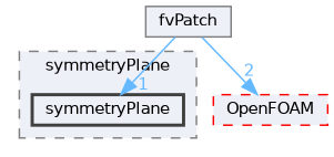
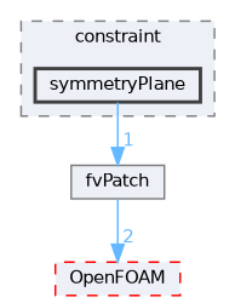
  digraph {
    compound=true
    node [fillcolor="#edf0f7" fontname=Helvetica fontsize=10 shape=box]
    edge [color=steelblue1 fontcolor=steelblue1 fontname=Helvetica fontsize=10 labeldistance=1.5 labelfontname=Helvetica labelfontsize=10]
    n1 [color=grey25 height=0.2 label=symmetryPlane style="filled,bold" width=0.4]
    n2 [color=grey50 height=0.2 label=fvPatch style=filled width=0.4]
    n3 [color=red height=0.2 label=OpenFOAM style="filled,dashed" width=0.4]
    subgraph cluster_1 {
      bgcolor="#edf0f7"
      fontname=Helvetica
      fontsize=10
-     label=symmetryPlane
+     label=constraint
      pencolor=grey50
      style="filled,dashed"
      n1
    }
-   n2 -> n1 [headlabel=1]
+   n1 -> n2 [headlabel=1]
    n2 -> n3 [headlabel=2]
  }
